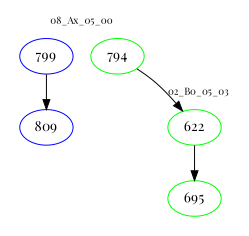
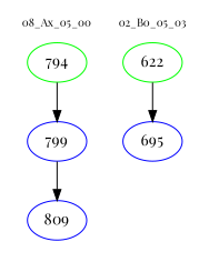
  digraph {
    fontname="Playfair Display"
    node [color=blue fontname="Playfair Display"]
    edge [color=black fontname="Playfair Display"]
    n1 [color=green label=794]
    n2 [label=799]
    n3 [label=809]
    n4 [color=green label=622]
-   n5 [color=green label=695]
+   n5 [label=695]
    subgraph cluster_1 {
      color=white
      fontsize=10
      label="08_Ax_05_00"
      n1
      n2
      n3
    }
    subgraph cluster_2 {
      color=white
      fontsize=10
      label="02_B0_05_03"
      n4
      n5
    }
-   n1 -> n4
+   n1 -> n2
    n2 -> n3
    n4 -> n5
  }
